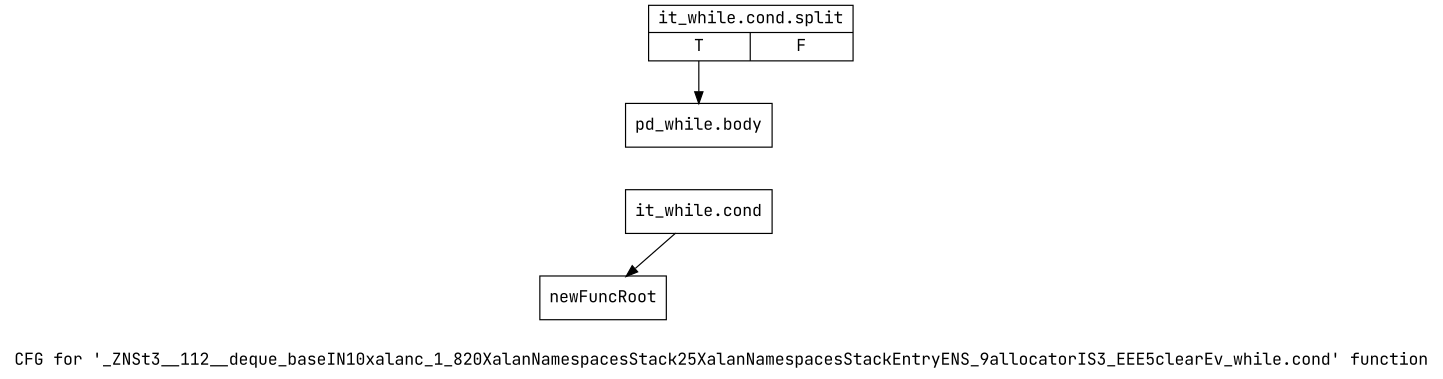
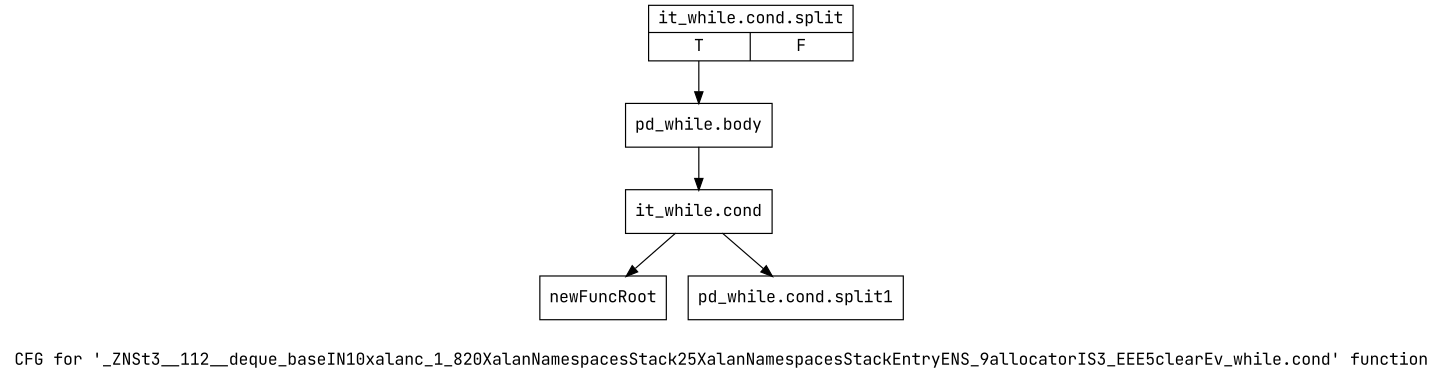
  digraph {
    fontname="JetBrains Mono"
    label="CFG for '_ZNSt3__112__deque_baseIN10xalanc_1_820XalanNamespacesStack25XalanNamespacesStackEntryENS_9allocatorIS3_EEE5clearEv_while.cond' function"
    node [fontname="JetBrains Mono" shape=record]
    edge [fontname="JetBrains Mono"]
    n1 [label="{newFuncRoot}"]
    n2 [label="{it_while.cond}"]
+   n3 [label="{pd_while.cond.split1}"]
    n4 [label="{it_while.cond.split|{<s0>T|<s1>F}}"]
    n5 [label="{pd_while.body}"]
    n2 -> n1
+   n2 -> n3
    n4 -> n5 [tailport=s0]
+   n5 -> n2
  }
